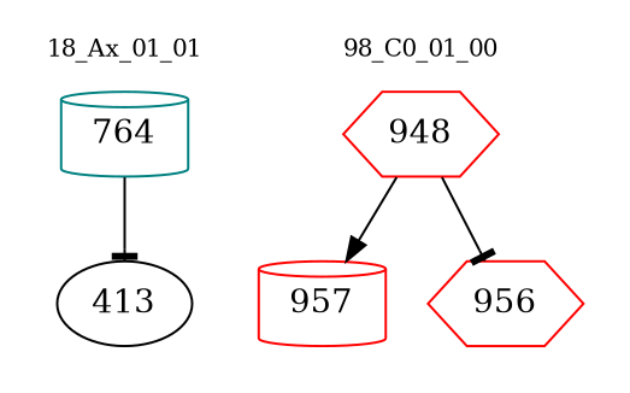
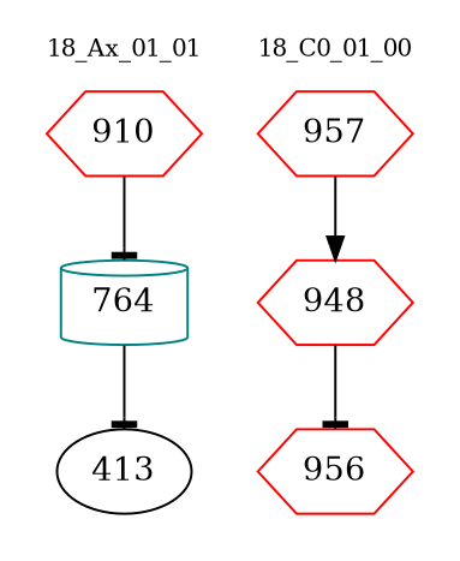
  digraph {
    node [color=red shape=hexagon]
    edge [arrowhead=tee color=black]
+   n1 [label=910]
    n2 [color=teal label=764 shape=cylinder]
    n3 [color=black label=413 shape=ellipse]
-   n4 [label=957 shape=cylinder]
+   n4 [label=957]
    n5 [label=948]
    n6 [label=956]
    subgraph cluster_1 {
      color=white
      fontsize=10
      label="18_Ax_01_01"
+     n1
      n2
      n3
    }
    subgraph cluster_2 {
      color=white
      fontsize=10
-     label="98_C0_01_00"
+     label="18_C0_01_00"
      n4
      n5
      n6
    }
+   n1 -> n2
    n2 -> n3
-   n5 -> n4 [arrowhead=normal]
+   n4 -> n5 [arrowhead=normal]
    n5 -> n6
  }
